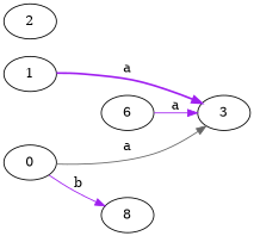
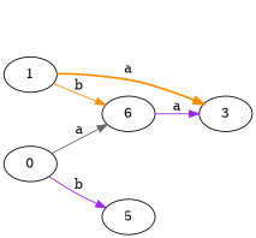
  strict digraph {
    rankdir=LR
    edge [color=darkorange style=solid]
    1
    3
    6
    0
-   5 [label=8]
-   2
-   1 -> 3 [color=purple label=a style=bold]
+   5
+   1 -> 3 [label=a style=bold]
+   1 -> 6 [label=b]
    6 -> 3 [color=purple label=a]
-   0 -> 3 [color=gray40 label=a]
+   0 -> 6 [color=gray40 label=a]
    0 -> 5 [color=purple label=b]
  }
